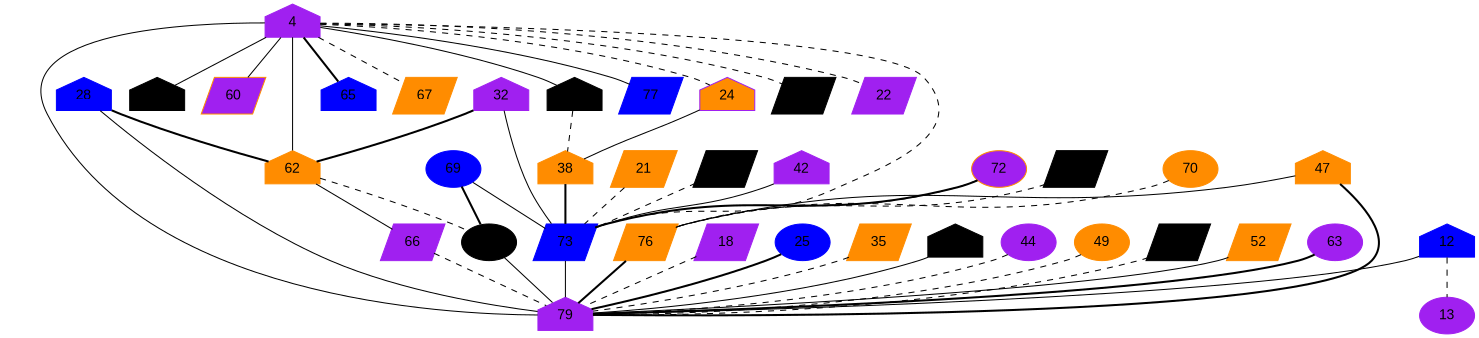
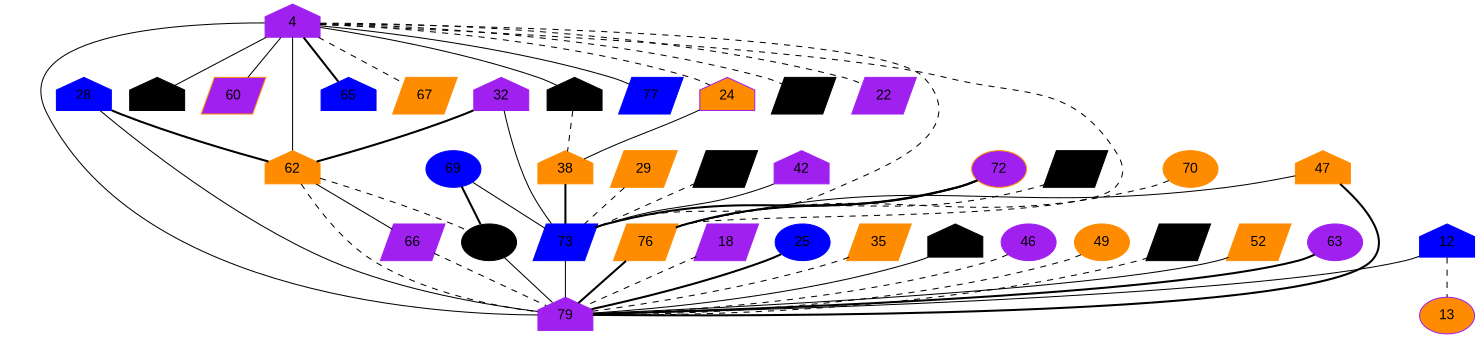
  graph {
    fontname="Liberation Sans"
    node [color=darkorange fontname="Liberation Sans" shape=parallelogram style=filled]
    edge [fontname="Liberation Sans" style=dashed]
    4 [color=purple shape=house super="+1"]
    14 [color=black]
    22 [color=purple]
    24 [color=purple fillcolor=darkorange shape=house]
    39 [color=black shape=house super="+16"]
    56 [color=black shape=house]
    60 [fillcolor=purple]
    62 [shape=house super="+36+33"]
    65 [color=blue shape=house]
    67 [super="+64"]
    73 [color=blue super="+40+19+20"]
    76 [super="+41+10+30+59"]
    77 [color=blue]
    79 [color=purple shape=house super="+53+75"]
    n15 [label=38 shape=house super="+61"]
    66 [color=purple super="+8"]
    78 [color=black shape=ellipse super="+55"]
    12 [color=blue shape=house]
-   13 [color=purple shape=ellipse]
+   13 [color=purple shape=ellipse fillcolor=darkorange]
    18 [color=purple]
-   21
+   21 [label=29]
    25 [color=blue shape=ellipse]
    28 [color=blue shape=house]
    32 [color=purple shape=house]
    34 [color=black]
    35
    37 [color=black shape=house]
    42 [color=purple shape=house]
-   46 [color=purple shape=ellipse label=44]
+   46 [color=purple shape=ellipse]
    49 [shape=ellipse super="+47"]
    51 [color=black]
    52
    n33 [label=47 shape=house]
    63 [color=purple shape=ellipse]
    69 [color=blue shape=ellipse super="+29"]
    70 [shape=ellipse]
    71 [color=black]
    72 [fillcolor=purple shape=ellipse super="+58"]
    4 -- 14
    4 -- 22
    4 -- 24
    4 -- 39 [style=solid]
    4 -- 56 [style=solid]
    4 -- 60 [style=solid]
    4 -- 62 [style=solid weight=5]
    4 -- 65 [style=bold]
    4 -- 67
    4 -- 73 [weight=5]
+   4 -- 76 [weight=5]
    4 -- 77 [style=solid]
    4 -- 79 [style=solid weight=11]
    24 -- n15 [style=solid]
    39 -- n15
+   62 -- 79
    62 -- 66 [style=solid]
    62 -- 78
    73 -- 79 [style=solid weight=7]
    76 -- 79 [style=bold weight=5]
    n15 -- 73 [style=bold weight=3]
    66 -- 79 [weight=4]
    78 -- 79 [style=solid weight=2]
    12 -- 79 [style=solid weight=2]
    12 -- 13
    18 -- 79
    21 -- 73
    25 -- 79 [style=bold]
    28 -- 62 [style=bold]
    28 -- 79 [style=solid]
    32 -- 62 [style=bold]
    32 -- 73 [style=solid]
    34 -- 73
    35 -- 79
    37 -- 79 [style=solid]
    42 -- 73 [style=solid]
    46 -- 79
    49 -- 79
    51 -- 79
    52 -- 79 [style=solid]
    n33 -- 76 [style=solid]
    n33 -- 79 [style=bold]
    63 -- 79 [style=bold]
    69 -- 73 [style=solid weight=2]
    69 -- 78 [style=bold]
    70 -- 76
    71 -- 76
    72 -- 73 [style=bold]
-   72 -- 76
+   72 -- 76 [style=bold]
  }
